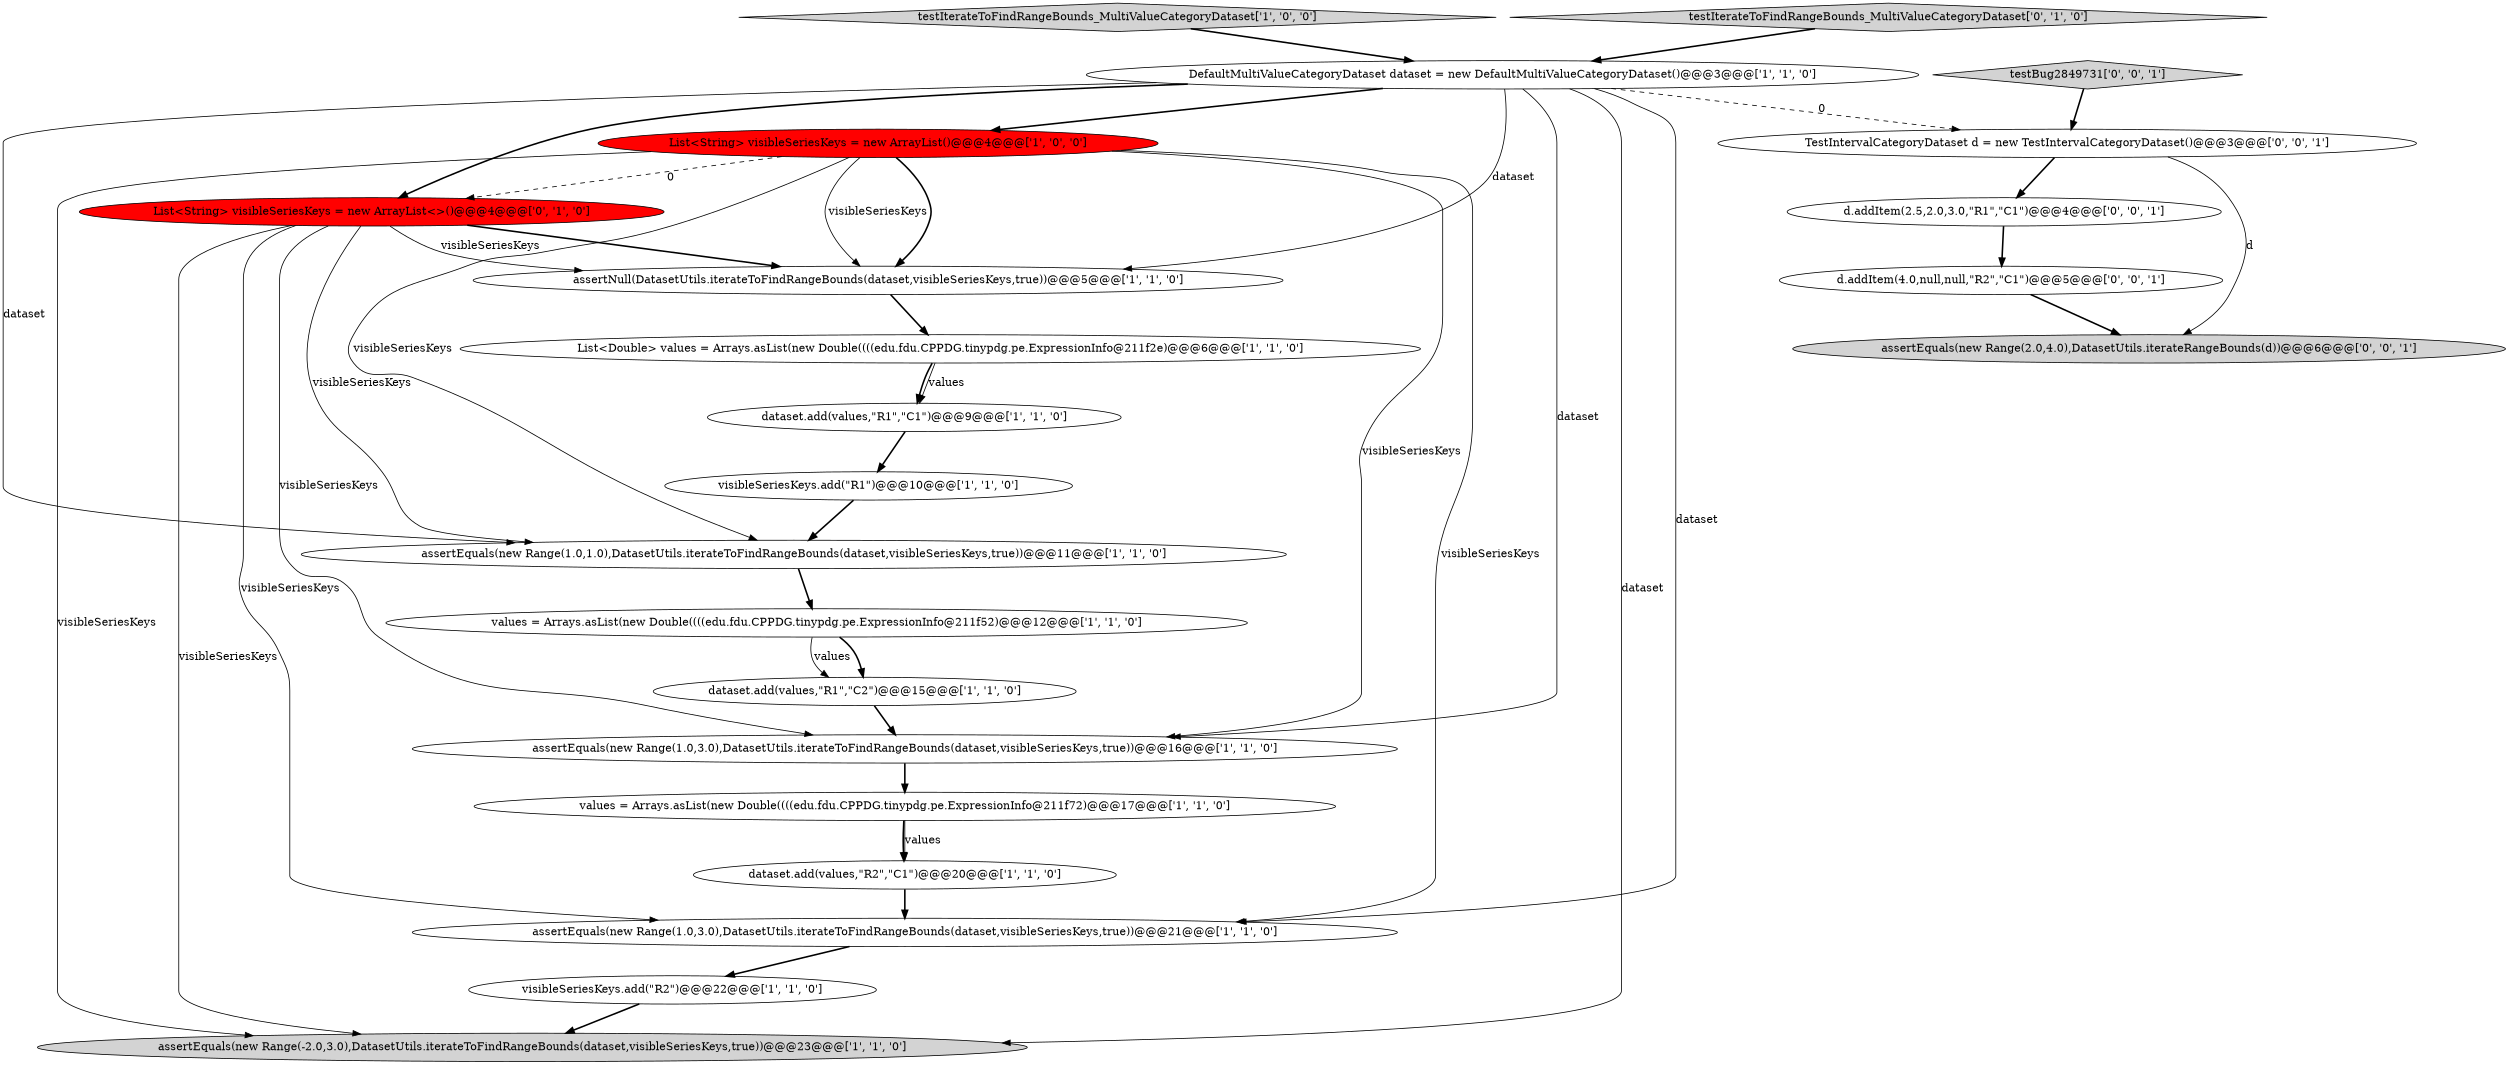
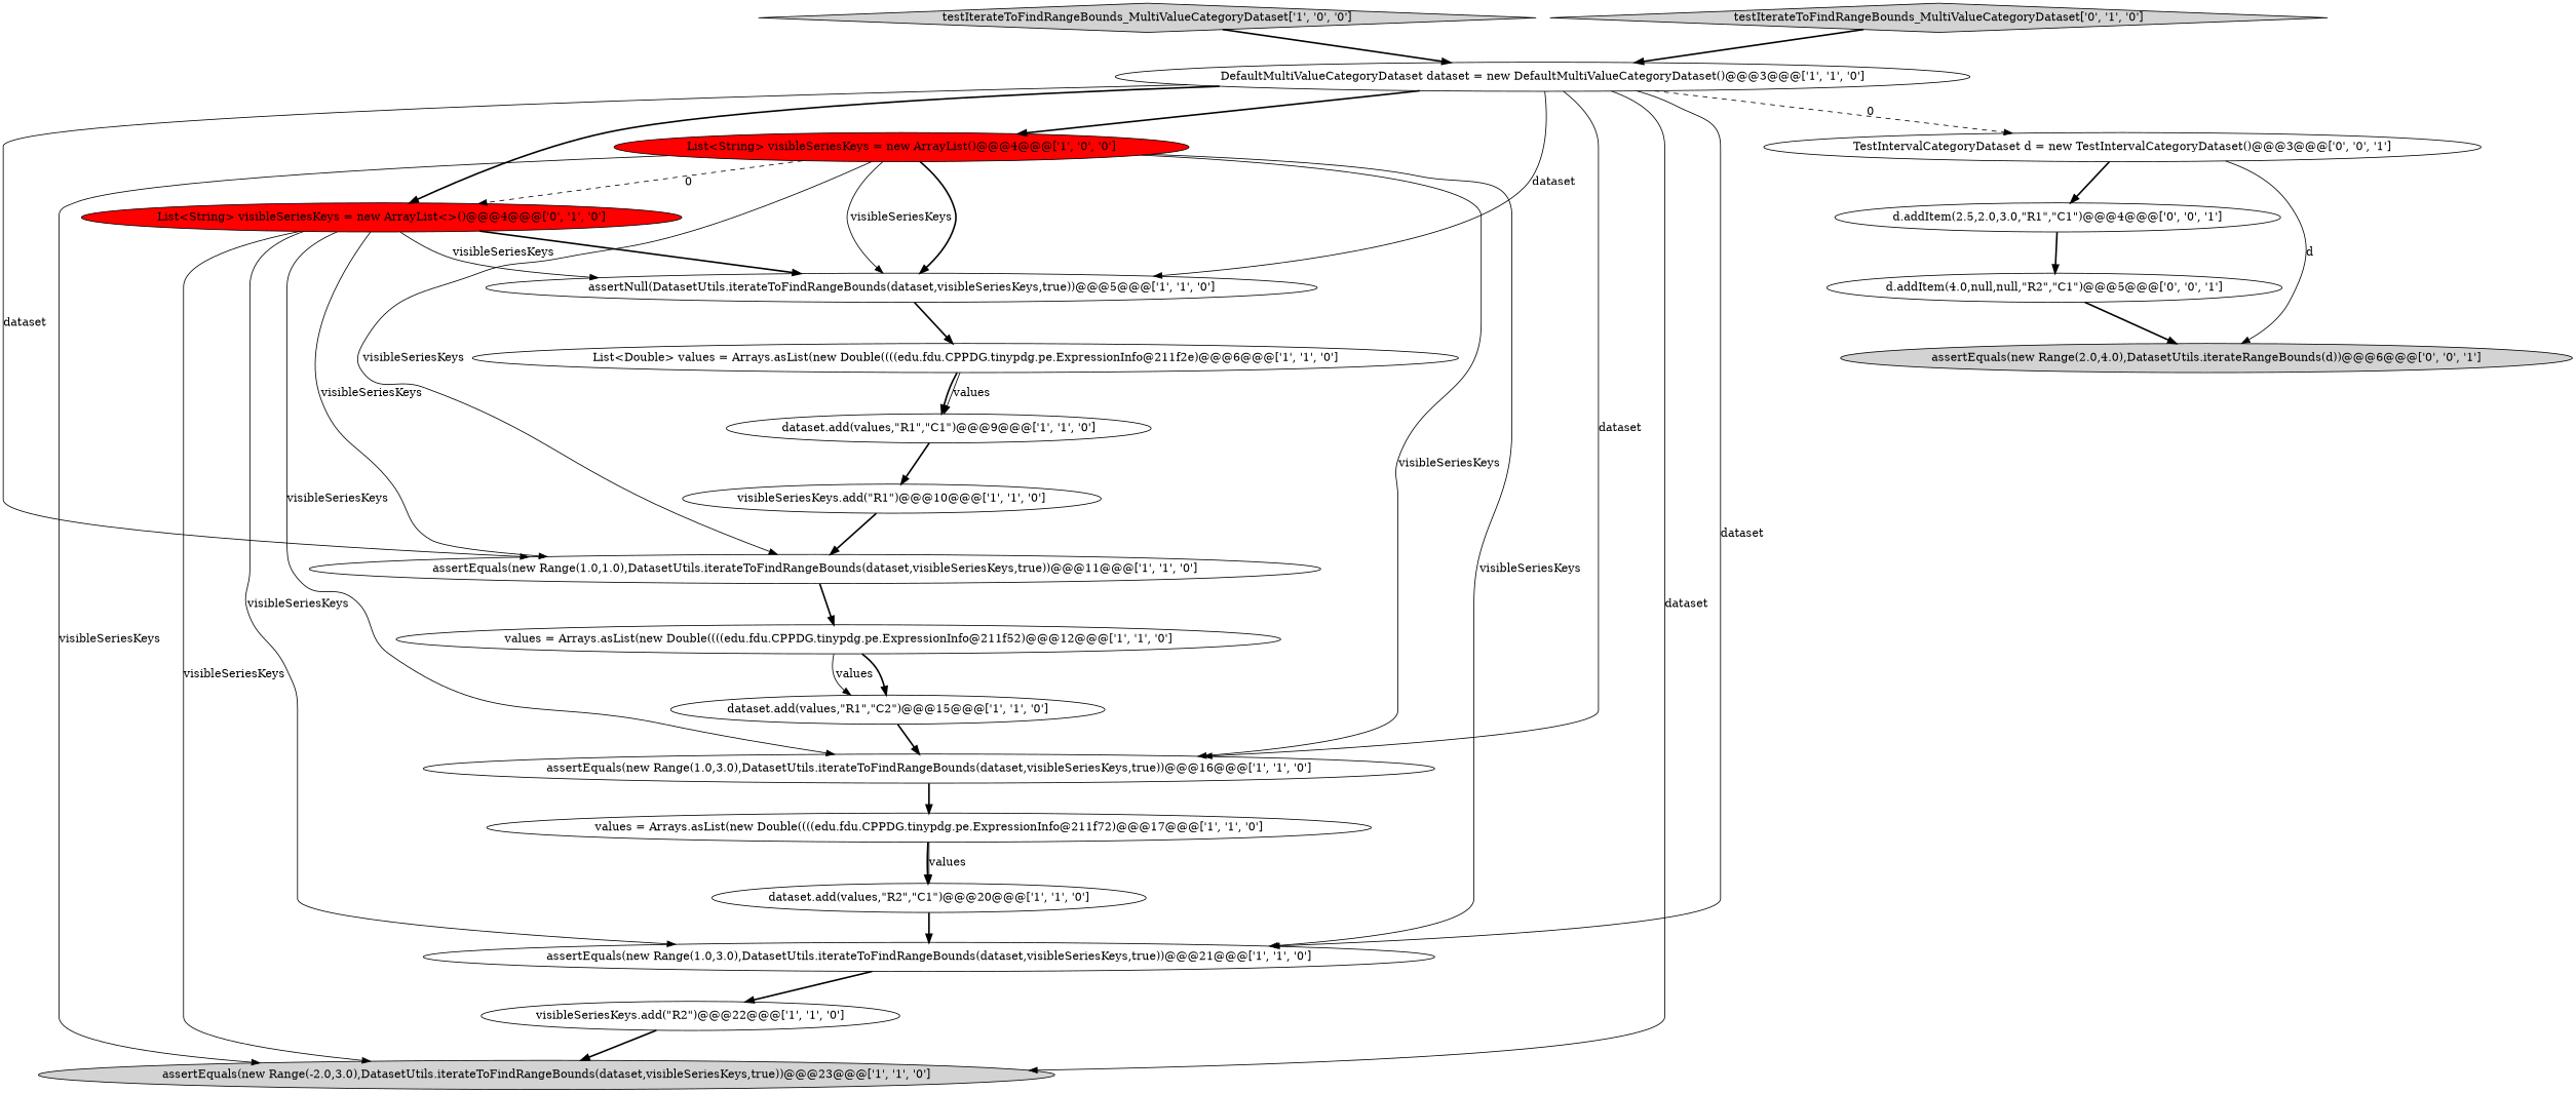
  digraph {
    node [fillcolor=white shape=ellipse style=filled]
    edge [style=bold]
    n1 [label="assertEquals(new Range(1.0,3.0),DatasetUtils.iterateToFindRangeBounds(dataset,visibleSeriesKeys,true))@@@16@@@['1', '1', '0']"]
    n2 [label="values = Arrays.asList(new Double((((edu.fdu.CPPDG.tinypdg.pe.ExpressionInfo@211f72)@@@17@@@['1', '1', '0']"]
    n3 [fillcolor=lightgray label="testIterateToFindRangeBounds_MultiValueCategoryDataset['1', '0', '0']" shape=diamond]
    n4 [label="DefaultMultiValueCategoryDataset dataset = new DefaultMultiValueCategoryDataset()@@@3@@@['1', '1', '0']"]
    n5 [label="TestIntervalCategoryDataset d = new TestIntervalCategoryDataset()@@@3@@@['0', '0', '1']"]
    n6 [fillcolor=lightgray label="assertEquals(new Range(2.0,4.0),DatasetUtils.iterateRangeBounds(d))@@@6@@@['0', '0', '1']"]
    n7 [label="d.addItem(2.5,2.0,3.0,\"R1\",\"C1\")@@@4@@@['0', '0', '1']"]
    n8 [fillcolor=lightgray label="testIterateToFindRangeBounds_MultiValueCategoryDataset['0', '1', '0']" shape=diamond]
    n9 [label="assertNull(DatasetUtils.iterateToFindRangeBounds(dataset,visibleSeriesKeys,true))@@@5@@@['1', '1', '0']"]
    n10 [label="List<Double> values = Arrays.asList(new Double((((edu.fdu.CPPDG.tinypdg.pe.ExpressionInfo@211f2e)@@@6@@@['1', '1', '0']"]
    n11 [label="assertEquals(new Range(1.0,1.0),DatasetUtils.iterateToFindRangeBounds(dataset,visibleSeriesKeys,true))@@@11@@@['1', '1', '0']"]
    n12 [label="values = Arrays.asList(new Double((((edu.fdu.CPPDG.tinypdg.pe.ExpressionInfo@211f52)@@@12@@@['1', '1', '0']"]
    n13 [label="dataset.add(values,\"R1\",\"C1\")@@@9@@@['1', '1', '0']"]
    n14 [fillcolor=red label="List<String> visibleSeriesKeys = new ArrayList()@@@4@@@['1', '0', '0']"]
    n15 [fillcolor=lightgray label="assertEquals(new Range(-2.0,3.0),DatasetUtils.iterateToFindRangeBounds(dataset,visibleSeriesKeys,true))@@@23@@@['1', '1', '0']"]
    n16 [label="assertEquals(new Range(1.0,3.0),DatasetUtils.iterateToFindRangeBounds(dataset,visibleSeriesKeys,true))@@@21@@@['1', '1', '0']"]
    n17 [fillcolor=red label="List<String> visibleSeriesKeys = new ArrayList<>()@@@4@@@['0', '1', '0']"]
    n18 [label="dataset.add(values,\"R1\",\"C2\")@@@15@@@['1', '1', '0']"]
    n19 [label="visibleSeriesKeys.add(\"R2\")@@@22@@@['1', '1', '0']"]
-   n20 [fillcolor=lightgray label="testBug2849731['0', '0', '1']" shape=diamond]
    n21 [label="dataset.add(values,\"R2\",\"C1\")@@@20@@@['1', '1', '0']"]
    n22 [label="d.addItem(4.0,null,null,\"R2\",\"C1\")@@@5@@@['0', '0', '1']"]
    n23 [label="visibleSeriesKeys.add(\"R1\")@@@10@@@['1', '1', '0']"]
    n1 -> n2
    n2 -> n21 [label=values style=solid]
    n2 -> n21
    n3 -> n4
    n4 -> n1 [label=dataset style=solid]
    n4 -> n5 [label=0 style=dashed]
    n4 -> n9 [label=dataset style=solid]
    n4 -> n11 [label=dataset style=solid]
    n4 -> n14
    n4 -> n15 [label=dataset style=solid]
    n4 -> n16 [label=dataset style=solid]
    n4 -> n17
    n5 -> n6 [label=d style=solid]
    n5 -> n7
    n7 -> n22
    n8 -> n4
    n9 -> n10
    n10 -> n13 [label=values style=solid]
    n10 -> n13
    n11 -> n12
    n12 -> n18
    n12 -> n18 [label=values style=solid]
    n13 -> n23
    n14 -> n1 [label=visibleSeriesKeys style=solid]
    n14 -> n9 [label=visibleSeriesKeys style=solid]
    n14 -> n9
    n14 -> n11 [label=visibleSeriesKeys style=solid]
    n14 -> n15 [label=visibleSeriesKeys style=solid]
    n14 -> n16 [label=visibleSeriesKeys style=solid]
    n14 -> n17 [label=0 style=dashed]
    n16 -> n19
    n17 -> n1 [label=visibleSeriesKeys style=solid]
    n17 -> n9 [label=visibleSeriesKeys style=solid]
    n17 -> n9
    n17 -> n11 [label=visibleSeriesKeys style=solid]
    n17 -> n15 [label=visibleSeriesKeys style=solid]
    n17 -> n16 [label=visibleSeriesKeys style=solid]
    n18 -> n1
    n19 -> n15
-   n20 -> n5
    n21 -> n16
    n22 -> n6
    n23 -> n11
  }
